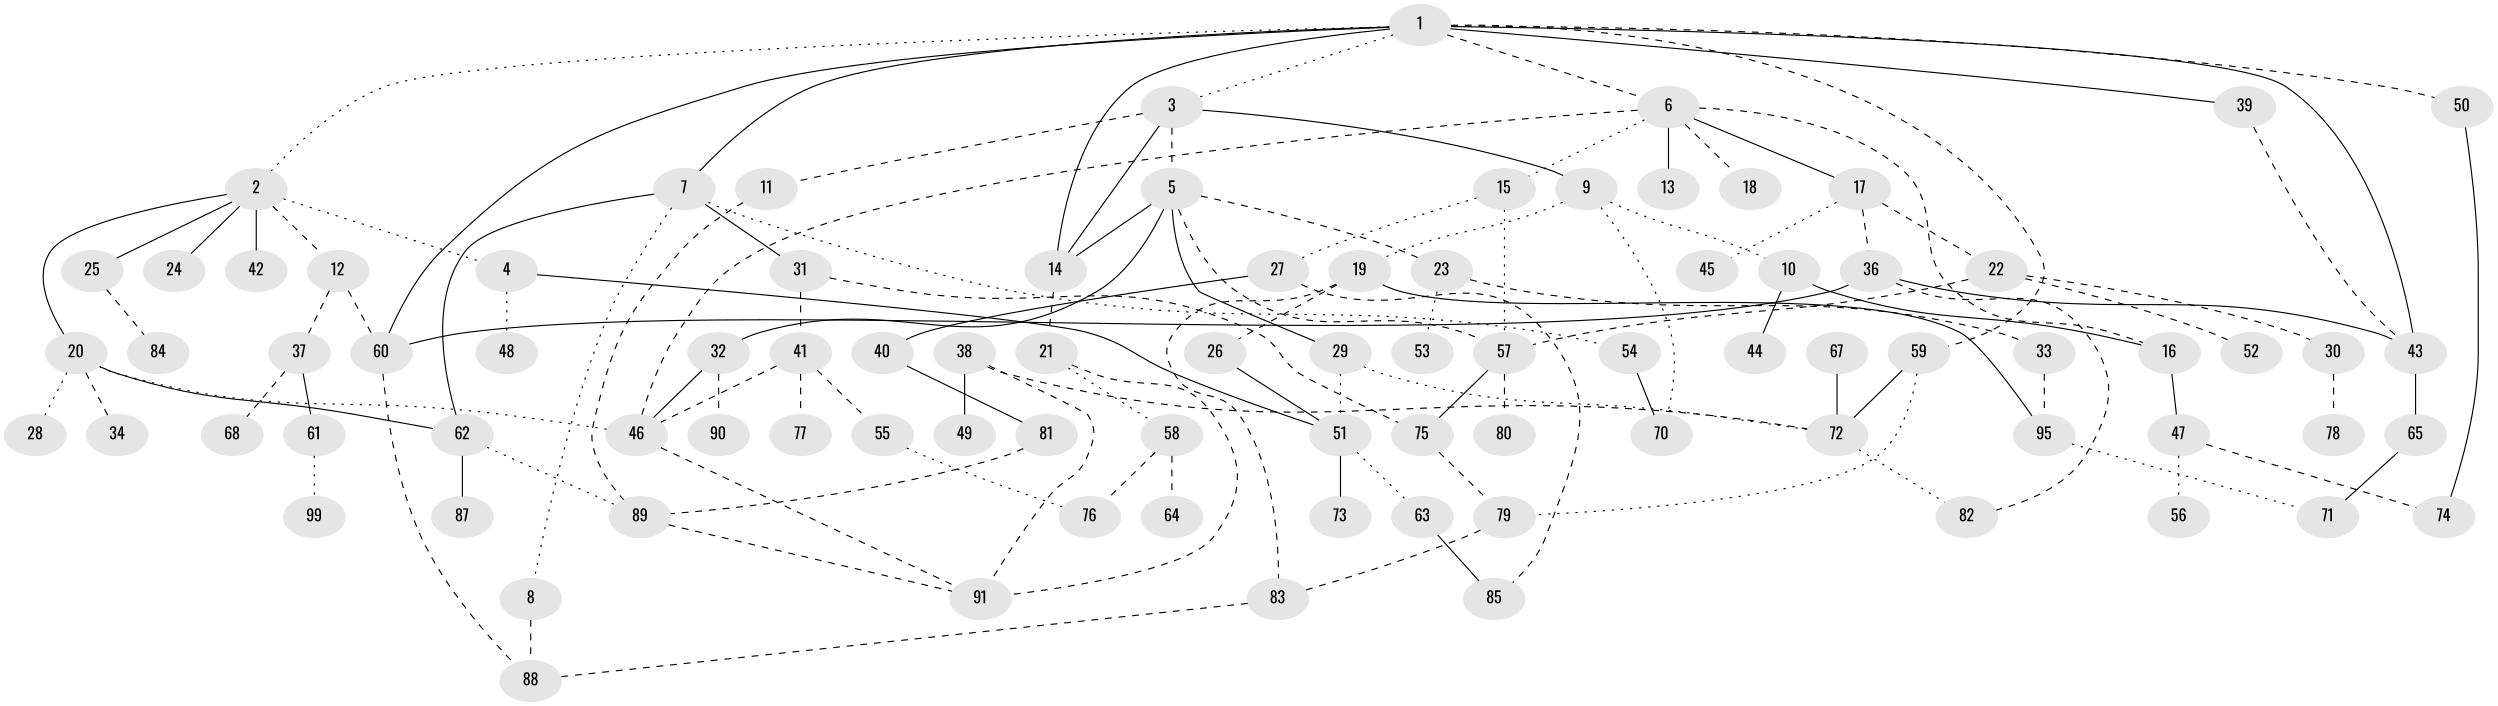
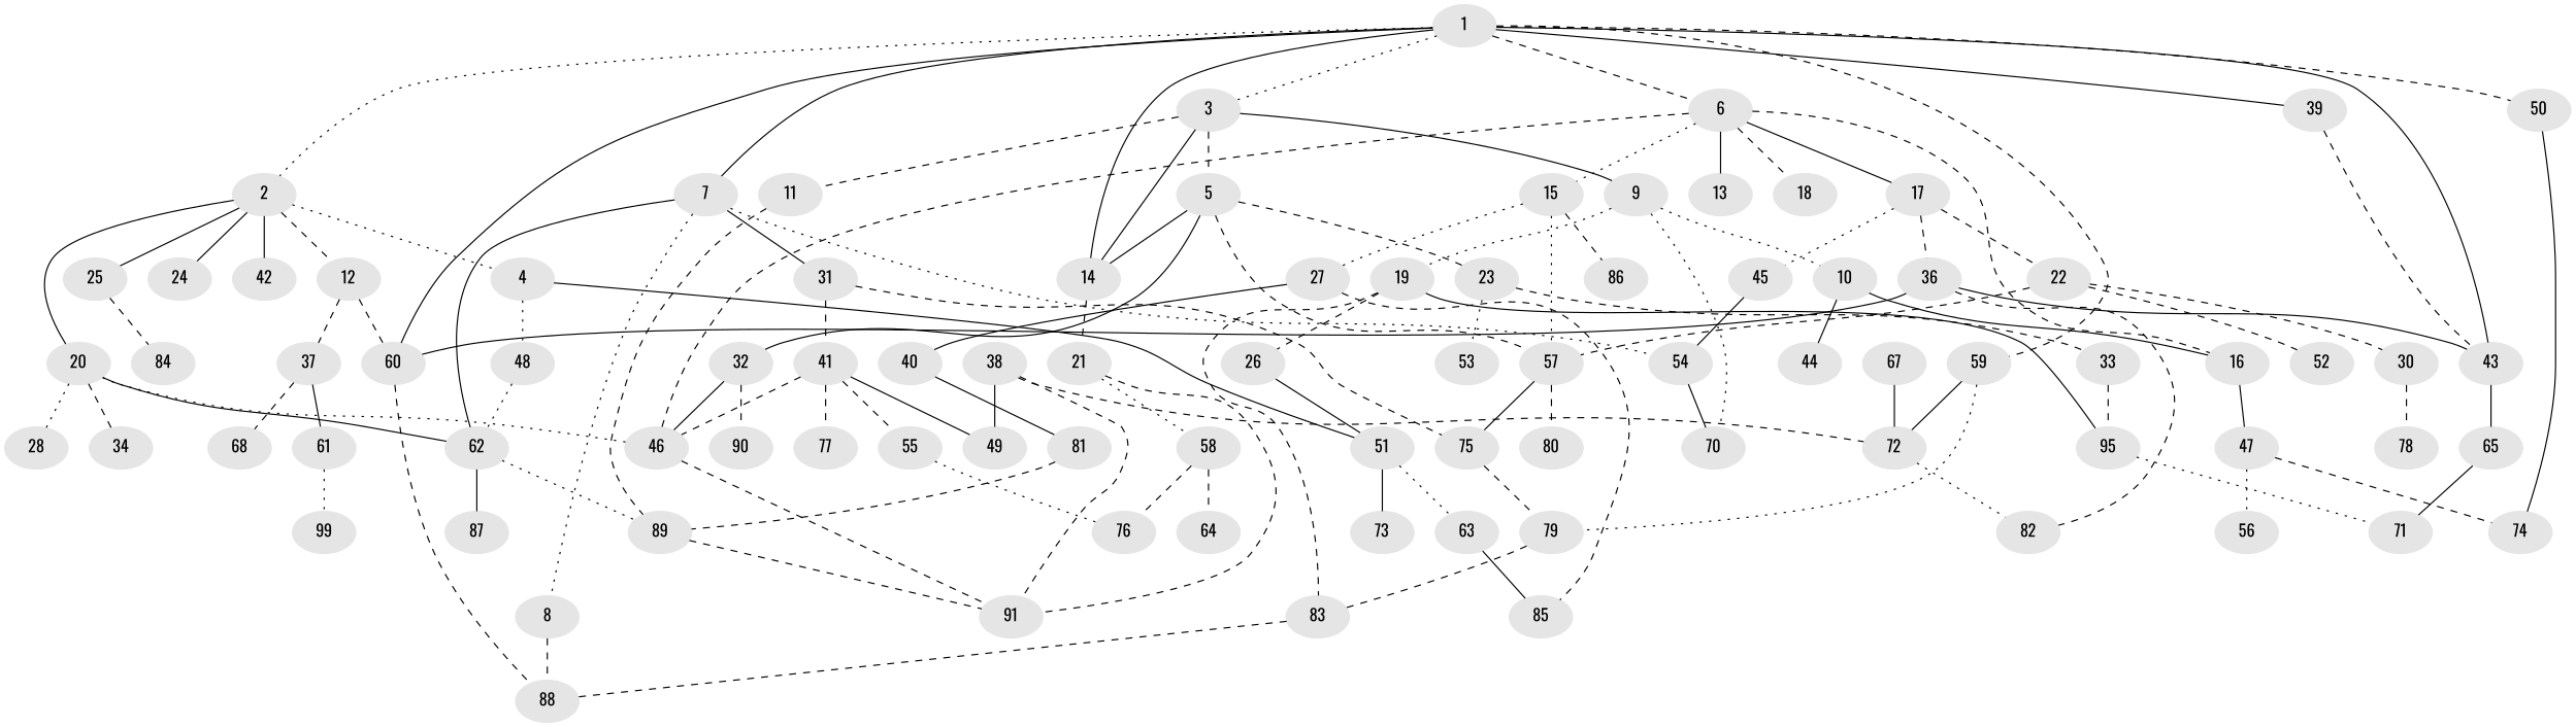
  graph {
    fontname=Oswald
    node [color=gray90 fontname=Oswald style=filled]
    edge [fontname=Oswald style=dashed]
    1
    2
    3
    6
    7
    14
    39
    43
    50
    59
    60
    4
    12
    20
    24
    42
    25
    5
    9
    11
    13
    15
    16
    17
    18
    46
    8
    31
    54
    62
    21
    65
    74
    72
    79
    88
    48
    51
    37
    28
    34
    23
-   29
    32
    57
    10
    19
    70
    89
    84
    63
    73
    33
    53
    90
    75
    80
    27
+   86
    47
    22
    36
    45
    91
    41
    87
    44
    26
    n69 [label=95]
    83
    61
    68
    58
    40
    85
    56
    30
    52
    82
    71
    76
    64
    78
    38
    49
    81
    55
    77
    n89 [label=99]
    67
    1 -- 2 [style=dotted]
    1 -- 3 [style=dotted]
    1 -- 6
    1 -- 7 [style=solid]
    1 -- 14 [style=solid]
    1 -- 39 [style=solid]
    1 -- 43 [style=solid]
    1 -- 50
    1 -- 59
    1 -- 60 [style=solid]
    2 -- 4 [style=dotted]
    2 -- 12
    2 -- 20 [style=solid]
    2 -- 24 [style=solid]
    2 -- 42 [style=solid]
    2 -- 25 [style=solid]
    3 -- 14 [style=solid]
    3 -- 5
    3 -- 9 [style=solid]
    3 -- 11
    6 -- 13 [style=solid]
    6 -- 15 [style=dotted]
    6 -- 16
    6 -- 17 [style=solid]
    6 -- 18
    6 -- 46
    7 -- 8 [style=dotted]
    7 -- 31 [style=solid]
    7 -- 54 [style=dotted]
    7 -- 62 [style=solid]
    14 -- 21
    39 -- 43
    43 -- 65 [style=solid]
    50 -- 74 [style=solid]
    59 -- 72 [style=solid]
    59 -- 79 [style=dotted]
    60 -- 88
    4 -- 48 [style=dotted]
    4 -- 51 [style=solid]
    12 -- 60
    12 -- 37
    20 -- 46 [style=dotted]
    20 -- 62 [style=solid]
    20 -- 28 [style=dotted]
    20 -- 34
    25 -- 84
    5 -- 14 [style=solid]
    5 -- 23
-   5 -- 29 [style=solid]
    5 -- 32 [style=solid]
    5 -- 57
    9 -- 10 [style=dotted]
    9 -- 19 [style=dotted]
    9 -- 70 [style=dotted]
    11 -- 89
    15 -- 57 [style=dotted]
    15 -- 27 [style=dotted]
+   15 -- 86
    16 -- 47 [style=solid]
    17 -- 22
    17 -- 36
    17 -- 45 [style=dotted]
    46 -- 91
    8 -- 88
    31 -- 75
    31 -- 41
    54 -- 70 [style=solid]
    62 -- 89 [style=dotted]
    62 -- 87 [style=solid]
    21 -- 91
    21 -- 58 [style=dotted]
    65 -- 71 [style=solid]
    72 -- 82 [style=dotted]
    79 -- 83
+   48 -- 62 [style=dotted]
    51 -- 63 [style=dotted]
    51 -- 73 [style=solid]
    37 -- 61 [style=solid]
    37 -- 68
    23 -- 33
    23 -- 53 [style=dotted]
-   29 -- 72 [style=dotted]
-   29 -- 51 [style=dotted]
    32 -- 46 [style=solid]
    32 -- 90
    57 -- 75 [style=solid]
    57 -- 80
    10 -- 16 [style=solid]
    10 -- 44 [style=solid]
    19 -- 26
    19 -- n69 [style=solid]
    19 -- 83
    89 -- 91
    63 -- 85 [style=solid]
    33 -- n69
    75 -- 79
    27 -- 40 [style=solid]
    27 -- 85
    47 -- 74
    47 -- 56 [style=dotted]
    22 -- 57
    22 -- 30
    22 -- 52
    36 -- 43 [style=solid]
    36 -- 60 [style=solid]
    36 -- 82
+   45 -- 54 [style=solid]
    41 -- 46
+   41 -- 49 [style=solid]
    41 -- 55
    41 -- 77
    26 -- 51 [style=solid]
    n69 -- 71 [style=dotted]
    83 -- 88
    61 -- n89 [style=dotted]
    58 -- 76
    58 -- 64
    40 -- 81 [style=solid]
    30 -- 78
    38 -- 72
    38 -- 91
    38 -- 49 [style=solid]
    81 -- 89
    55 -- 76 [style=dotted]
    67 -- 72 [style=solid]
  }
